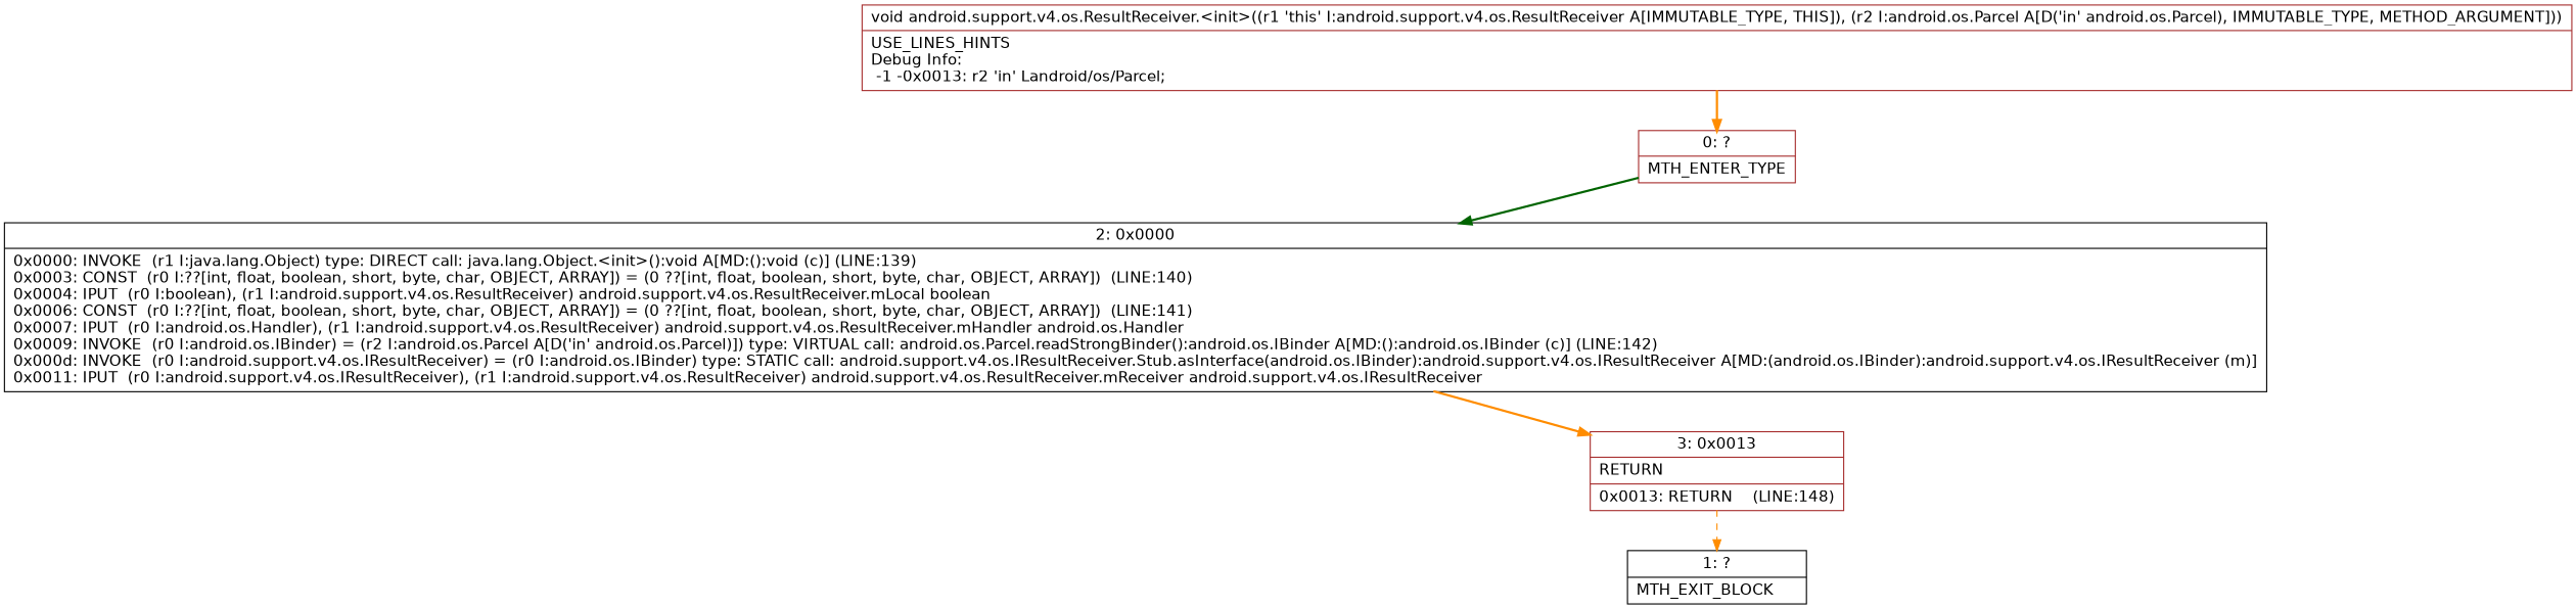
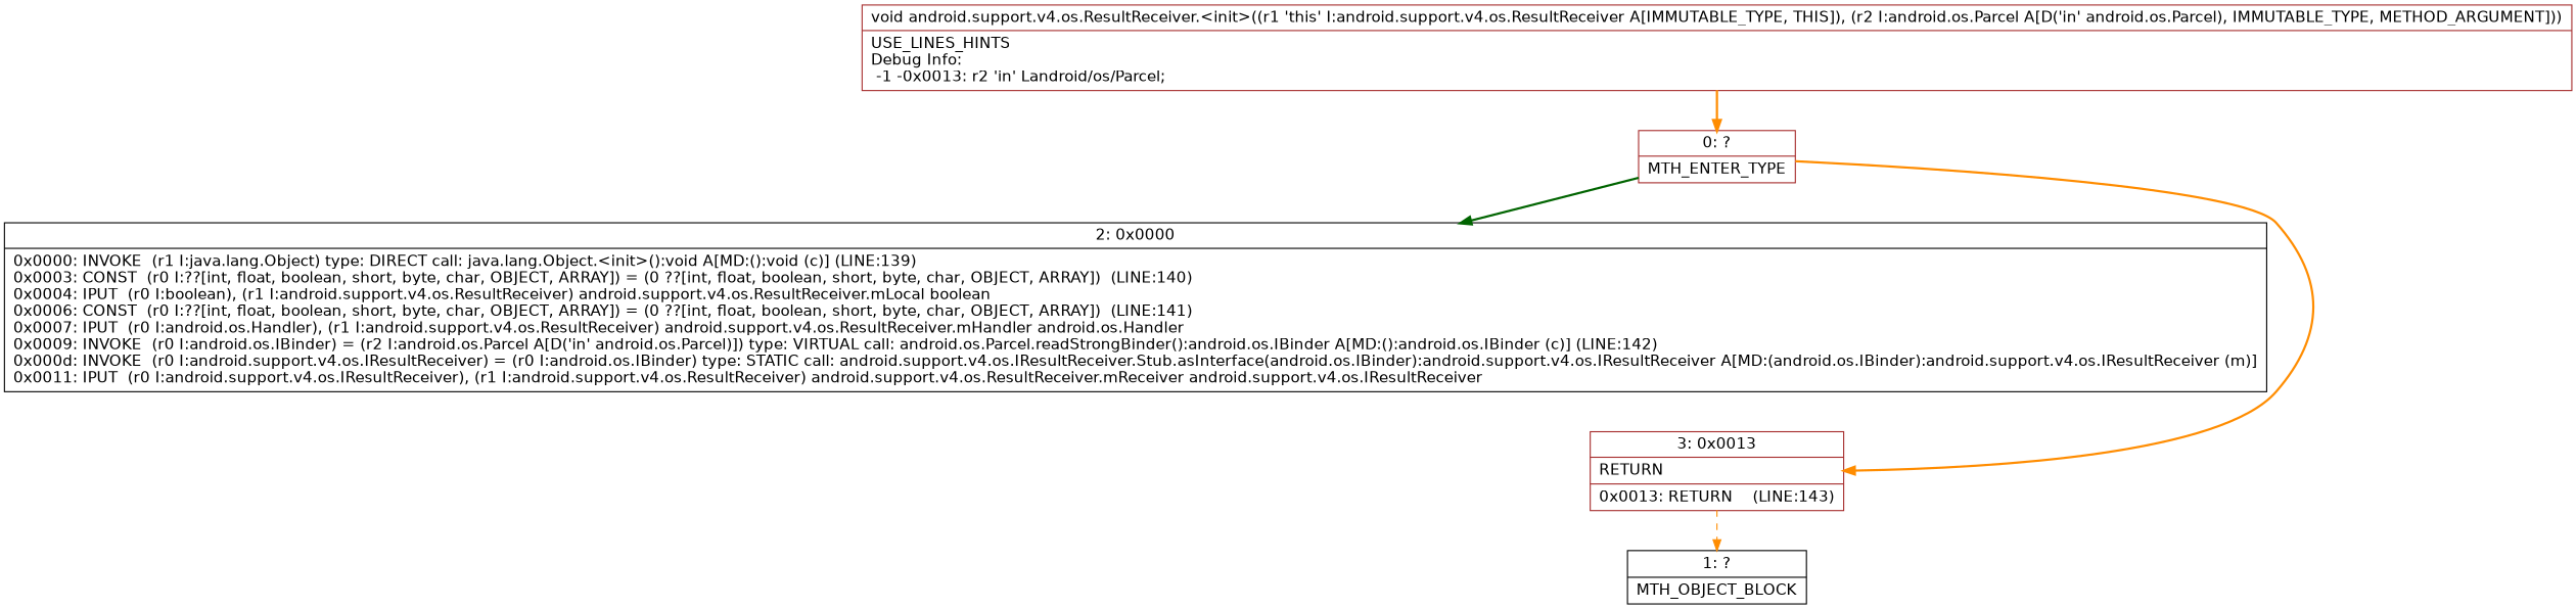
  digraph {
    fontname="DejaVu Sans"
    node [color=brown fontname="DejaVu Sans" shape=record]
    edge [color=darkorange fontname="DejaVu Sans" style=bold]
    n1 [label="{0\:\ ?|MTH_ENTER_TYPE\l}"]
    n2 [color=black label="{2\:\ 0x0000|0x0000: INVOKE  (r1 I:java.lang.Object) type: DIRECT call: java.lang.Object.\<init\>():void A[MD:():void (c)] (LINE:139)\l0x0003: CONST  (r0 I:??[int, float, boolean, short, byte, char, OBJECT, ARRAY]) = (0 ??[int, float, boolean, short, byte, char, OBJECT, ARRAY])  (LINE:140)\l0x0004: IPUT  (r0 I:boolean), (r1 I:android.support.v4.os.ResultReceiver) android.support.v4.os.ResultReceiver.mLocal boolean \l0x0006: CONST  (r0 I:??[int, float, boolean, short, byte, char, OBJECT, ARRAY]) = (0 ??[int, float, boolean, short, byte, char, OBJECT, ARRAY])  (LINE:141)\l0x0007: IPUT  (r0 I:android.os.Handler), (r1 I:android.support.v4.os.ResultReceiver) android.support.v4.os.ResultReceiver.mHandler android.os.Handler \l0x0009: INVOKE  (r0 I:android.os.IBinder) = (r2 I:android.os.Parcel A[D('in' android.os.Parcel)]) type: VIRTUAL call: android.os.Parcel.readStrongBinder():android.os.IBinder A[MD:():android.os.IBinder (c)] (LINE:142)\l0x000d: INVOKE  (r0 I:android.support.v4.os.IResultReceiver) = (r0 I:android.os.IBinder) type: STATIC call: android.support.v4.os.IResultReceiver.Stub.asInterface(android.os.IBinder):android.support.v4.os.IResultReceiver A[MD:(android.os.IBinder):android.support.v4.os.IResultReceiver (m)]\l0x0011: IPUT  (r0 I:android.support.v4.os.IResultReceiver), (r1 I:android.support.v4.os.ResultReceiver) android.support.v4.os.ResultReceiver.mReceiver android.support.v4.os.IResultReceiver \l}"]
-   n3 [label="{3\:\ 0x0013|RETURN\l|0x0013: RETURN    (LINE:148)\l}"]
-   n4 [color=black label="{1\:\ ?|MTH_EXIT_BLOCK\l}"]
+   n3 [label="{3\:\ 0x0013|RETURN\l|0x0013: RETURN    (LINE:143)\l}"]
+   n4 [color=black label="{1\:\ ?|MTH_OBJECT_BLOCK\l}"]
    n5 [label="{void android.support.v4.os.ResultReceiver.\<init\>((r1 'this' I:android.support.v4.os.ResultReceiver A[IMMUTABLE_TYPE, THIS]), (r2 I:android.os.Parcel A[D('in' android.os.Parcel), IMMUTABLE_TYPE, METHOD_ARGUMENT]))  | USE_LINES_HINTS\lDebug Info:\l  \-1 \-0x0013: r2 'in' Landroid\/os\/Parcel;\l}"]
    n1 -> n2 [color=darkgreen]
-   n2 -> n3
+   n1 -> n3
    n3 -> n4 [style=dashed]
    n5 -> n1
  }
